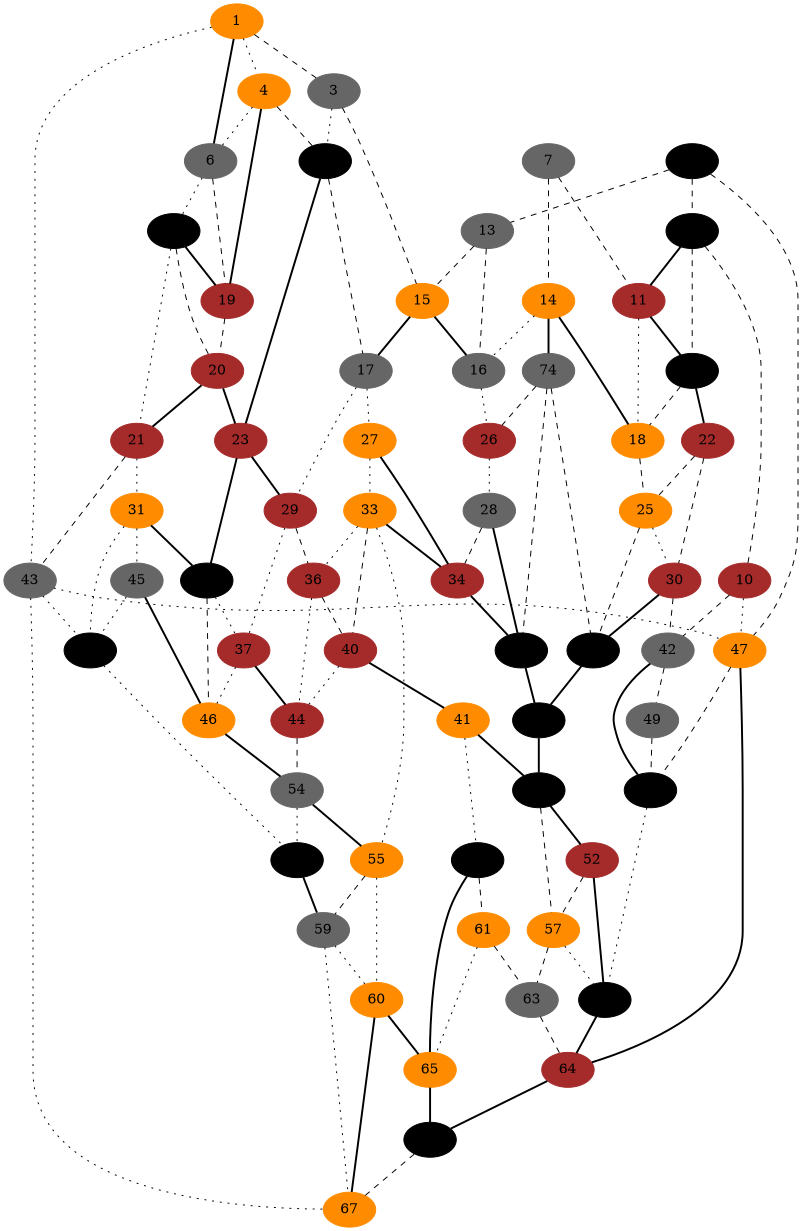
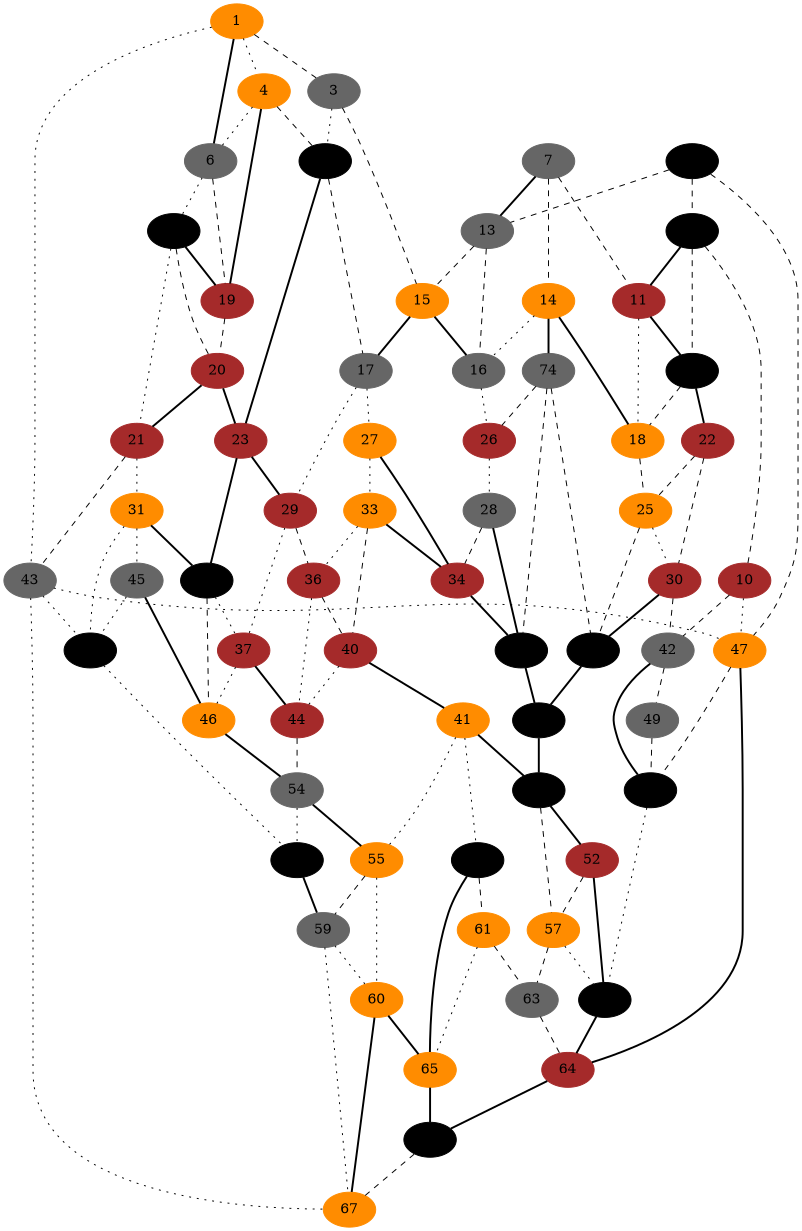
  graph {
    node [color=darkorange style=filled]
    edge [style=dashed weight=1.0]
    3 [color=gray40]
    1
    4
    6 [color=gray40]
    43 [color=gray40]
    5 [color=black]
    15
    19 [color=brown]
    8 [color=black]
    47
    53 [color=black]
    67
    2 [color=black]
    9 [color=black]
    13 [color=gray40]
    11 [color=brown]
    10 [color=brown]
    12 [color=black]
    16 [color=gray40]
    51 [color=black]
    64 [color=brown]
    17 [color=gray40]
    23 [color=brown]
    20 [color=brown]
    27
    29 [color=brown]
    32 [color=black]
    21 [color=brown]
    7 [color=gray40]
    14
    18
    n32 [color=gray40 label=74]
    31
    42 [color=gray40]
    22 [color=brown]
    49 [color=gray40]
    25
    30 [color=brown]
    26 [color=brown]
    35 [color=black]
    38 [color=black]
    28 [color=gray40]
    33
    34 [color=brown]
    36 [color=brown]
    37 [color=brown]
    45 [color=gray40]
    46
    39 [color=black]
    40 [color=brown]
    44 [color=brown]
    58 [color=black]
    54 [color=gray40]
    41
    50 [color=black]
    52 [color=brown]
    57
    55
    56 [color=black]
    59 [color=gray40]
    60
    61
    65
    62 [color=black]
    66 [color=black]
    63 [color=gray40]
    3 -- 5 [style=dotted]
    3 -- 15
    1 -- 3
    1 -- 4 [style=dotted]
    1 -- 6 [style=bold]
    1 -- 43 [style=dotted]
    4 -- 6 [style=dotted]
    4 -- 5
    4 -- 19 [style=bold]
    6 -- 19
    6 -- 8 [style=dotted]
    43 -- 47 [style=dotted weight=2.0]
    43 -- 53 [style=dotted]
    43 -- 67 [style=dotted]
    5 -- 17
    5 -- 23 [style=bold]
    15 -- 16 [style=bold]
    15 -- 17 [style=bold]
    19 -- 20
    8 -- 19 [style=bold]
    8 -- 20
    8 -- 21 [style=dotted]
    47 -- 51
    47 -- 64 [style=bold]
    53 -- 58 [style=dotted]
    2 -- 47
    2 -- 9
    2 -- 13
    9 -- 11 [style=bold]
    9 -- 10
    9 -- 12
    13 -- 15
    13 -- 16
    11 -- 12 [style=bold]
    11 -- 18 [style=dotted]
    10 -- 47 [style=dotted]
    10 -- 42
    12 -- 18
    12 -- 22 [style=bold]
    16 -- 26 [style=dotted]
    51 -- 62 [style=dotted]
    64 -- 66 [style=bold]
    17 -- 27 [style=dotted]
    17 -- 29 [style=dotted]
    23 -- 29 [style=bold]
    23 -- 32 [style=bold]
    20 -- 23 [style=bold]
    20 -- 21 [style=bold]
    27 -- 33 [style=dotted]
    27 -- 34 [style=bold]
    29 -- 36
    29 -- 37 [style=dotted]
    32 -- 37 [style=dotted]
    32 -- 46
    21 -- 43
    21 -- 31 [style=dotted]
+   7 -- 13 [style=bold]
    7 -- 11
    7 -- 14
    14 -- 16 [style=dotted]
    14 -- 18 [style=bold]
    14 -- n32 [style=bold]
    18 -- 25
    n32 -- 26
    n32 -- 35
    n32 -- 38
    31 -- 53 [style=dotted]
    31 -- 32 [style=bold]
    31 -- 45 [style=dotted]
    42 -- 51 [style=bold]
    42 -- 49
    22 -- 25
    22 -- 30
    49 -- 51
    25 -- 30 [style=dotted]
    25 -- 38
    30 -- 42
    30 -- 38 [style=bold]
    26 -- 28 [style=dotted]
    35 -- 39 [style=bold]
    38 -- 39 [style=bold]
    28 -- 35 [style=bold]
    28 -- 34
    33 -- 34 [style=bold]
    33 -- 36 [style=dotted]
    33 -- 40
    34 -- 35 [style=bold]
    36 -- 40
    36 -- 44 [style=dotted]
    37 -- 46 [style=dotted]
    37 -- 44 [style=bold]
    45 -- 53 [style=dotted]
    45 -- 46 [style=bold]
    46 -- 54 [style=bold]
    39 -- 50 [style=bold]
    40 -- 44 [style=dotted]
    40 -- 41 [style=bold]
    44 -- 54
    58 -- 59 [style=bold]
    54 -- 58 [style=dotted]
    54 -- 55 [style=bold]
    41 -- 50 [style=bold]
-   33 -- 55 [style=dotted]
+   41 -- 55 [style=dotted]
    41 -- 56 [style=dotted]
    50 -- 52 [style=bold]
    50 -- 57
    52 -- 57
    52 -- 62 [style=bold]
    57 -- 62 [style=dotted]
    57 -- 63
    55 -- 59
    55 -- 60 [style=dotted]
    56 -- 61
    56 -- 65 [style=bold]
    59 -- 67 [style=dotted]
    59 -- 60 [style=dotted]
    60 -- 67 [style=bold]
    60 -- 65 [style=bold]
    61 -- 65 [style=dotted]
    61 -- 63 [weight=2.0]
    65 -- 66 [style=bold]
    62 -- 64 [style=bold]
    66 -- 67
    63 -- 64
  }
